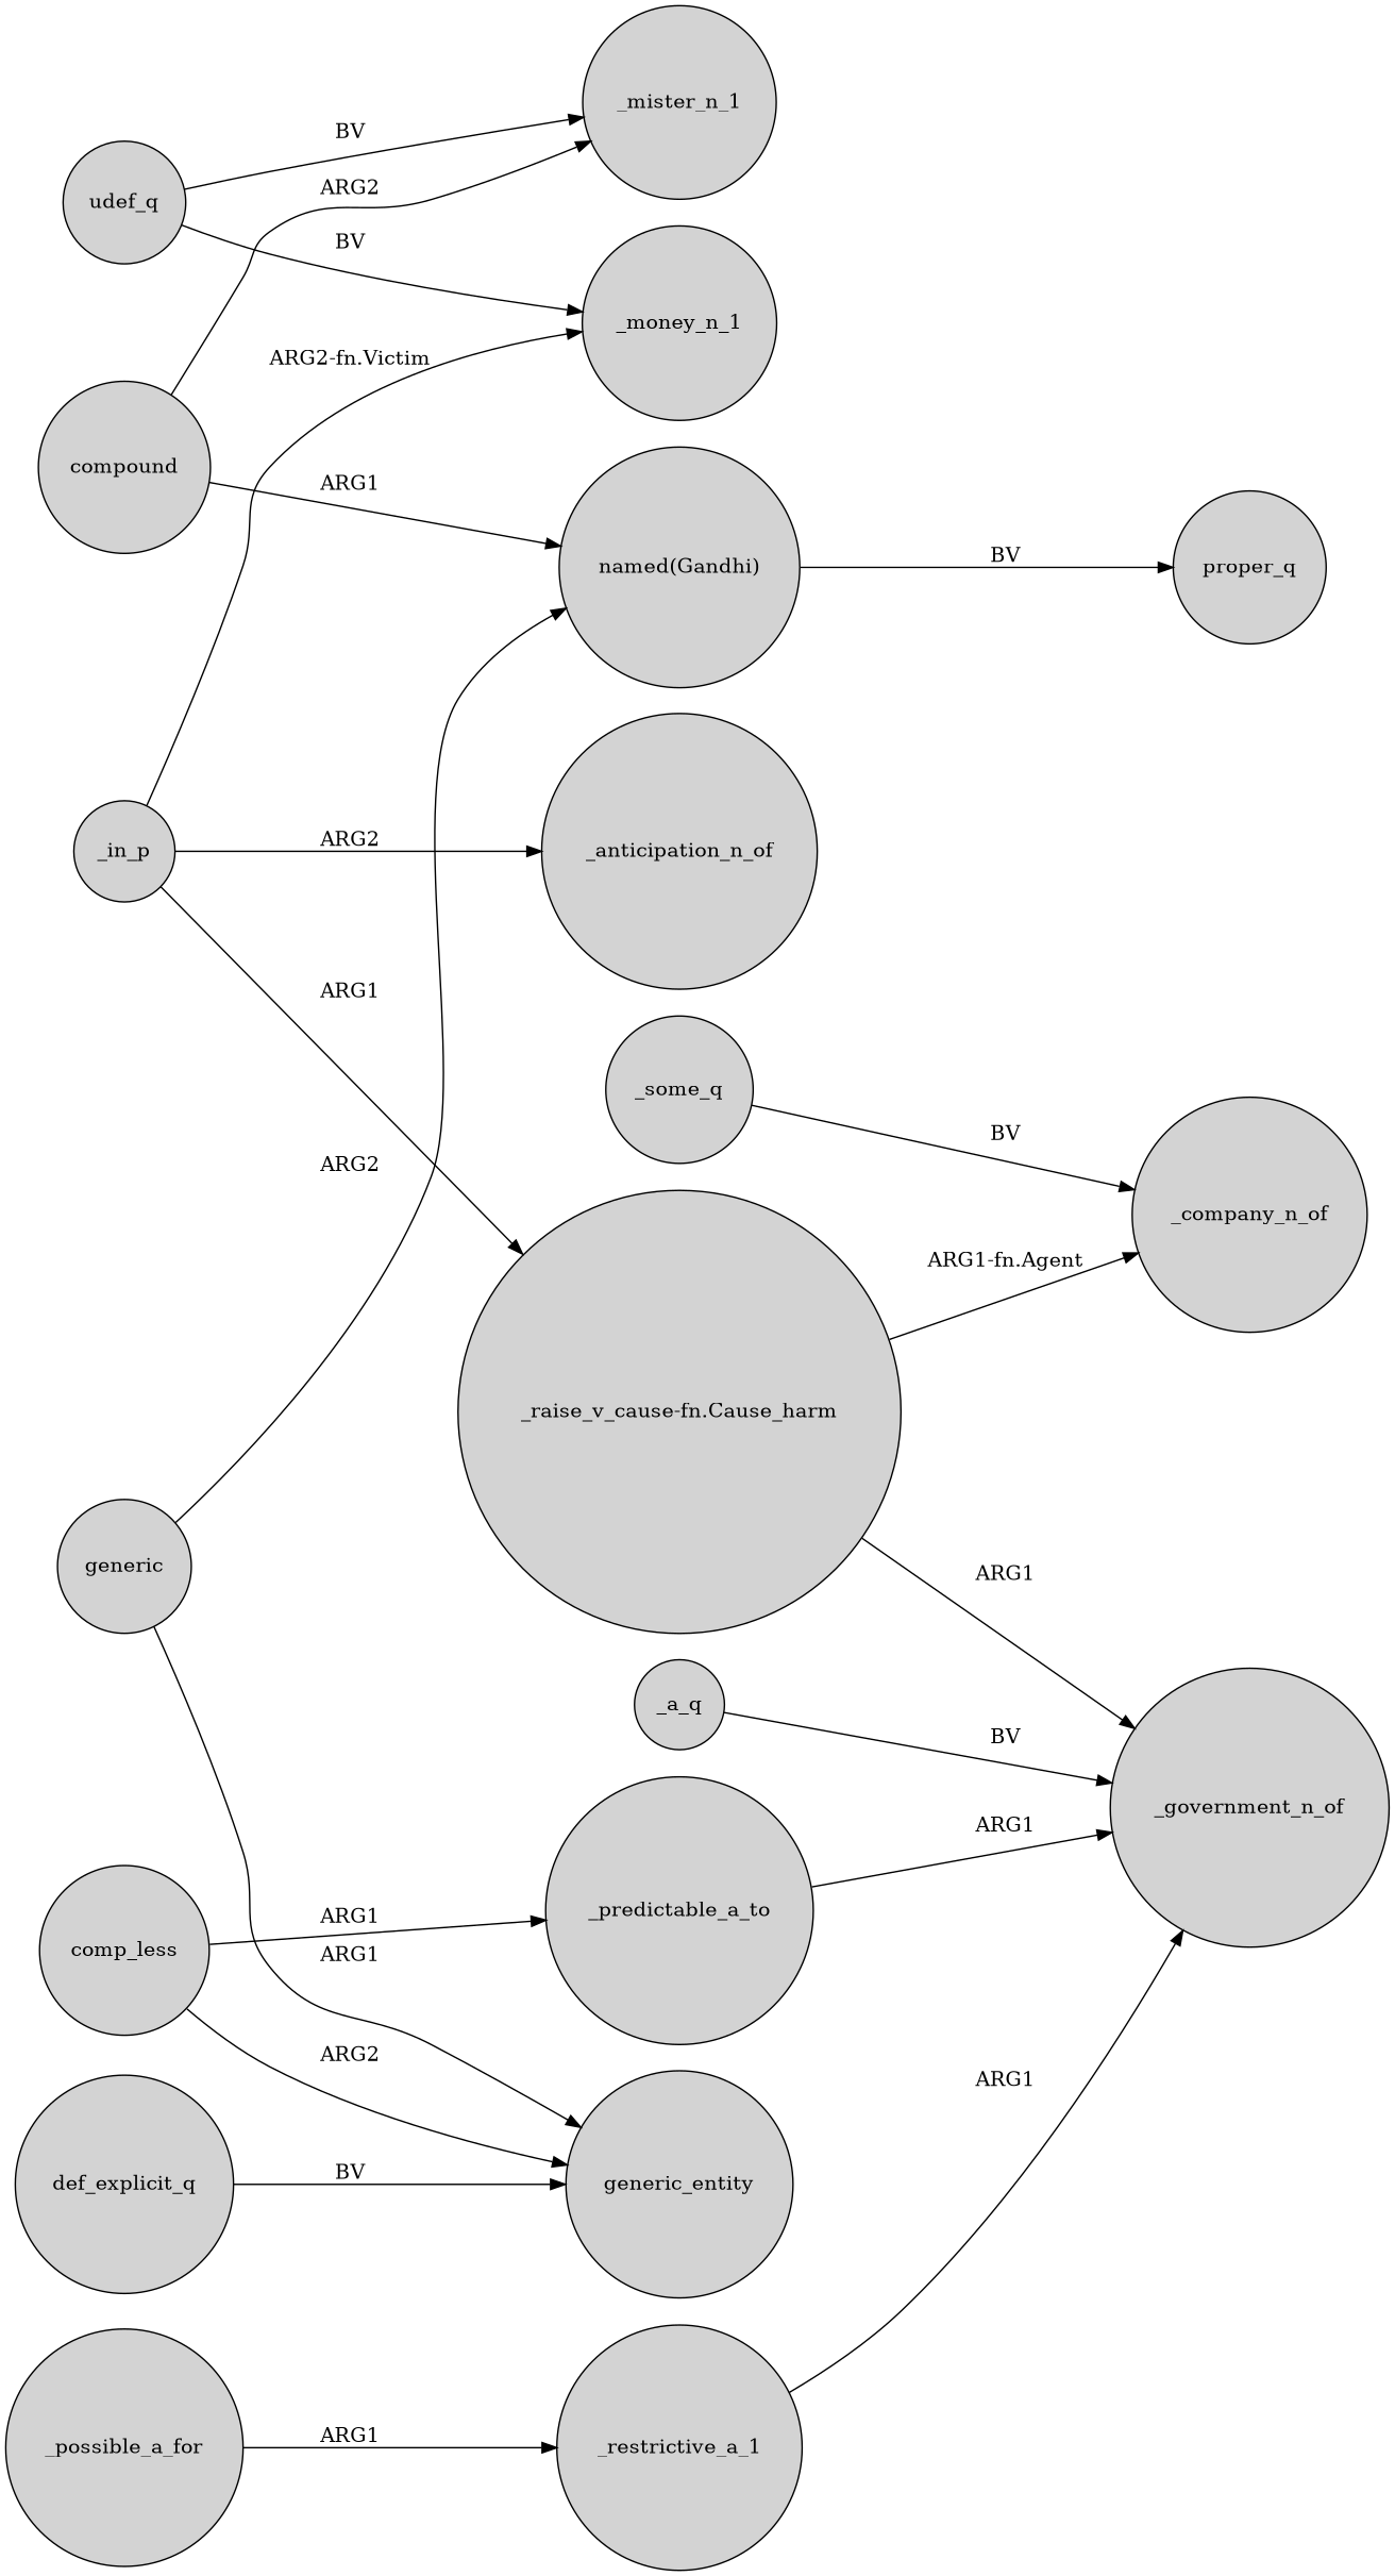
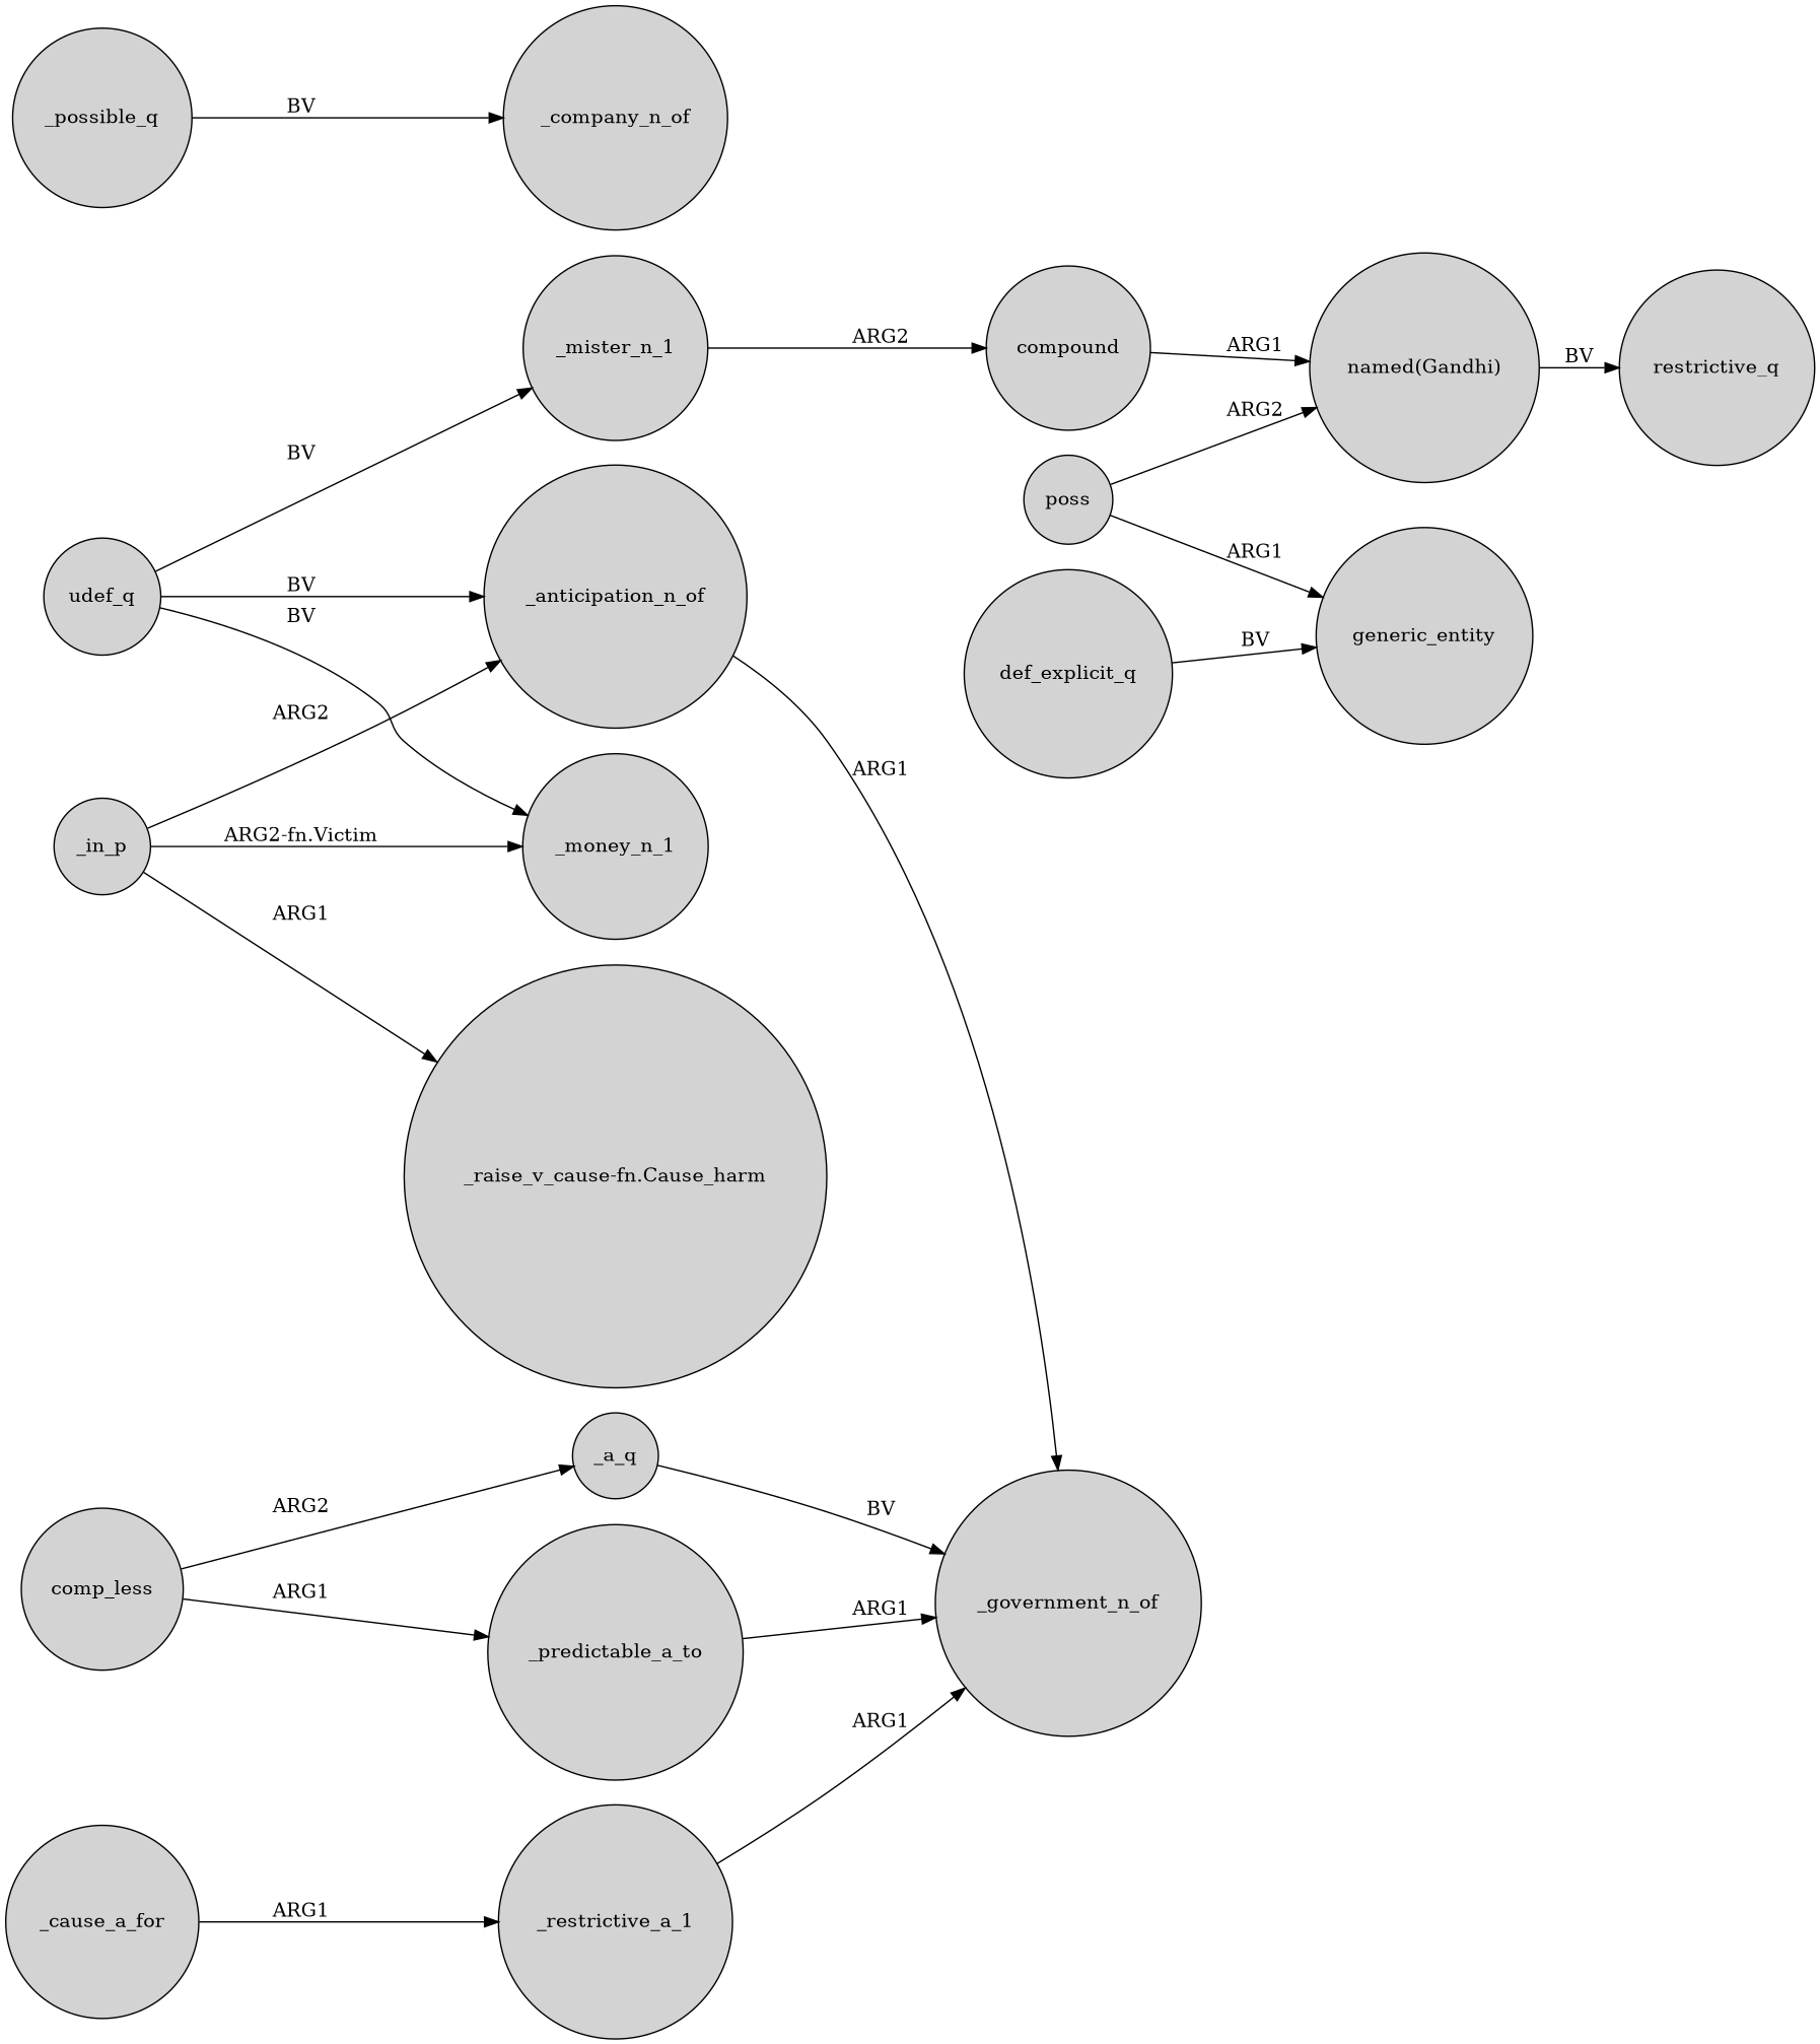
  digraph {
    rankdir=LR
    node [shape=circle style=filled]
    compound
    _mister_n_1
    "named(Gandhi)"
-   proper_q
+   proper_q [label=restrictive_q]
    "_raise_v_cause-fn.Cause_harm"
    _company_n_of
    def_explicit_q
    generic_entity
-   poss [label=generic]
+   poss
    _in_p
    _money_n_1
    _anticipation_n_of
    _government_n_of
    udef_q
    _a_q
    _predictable_a_to
    comp_less
-   _possible_a_for
+   _possible_a_for [label=_cause_a_for]
    _restrictive_a_1
-   _some_q
-   compound -> _mister_n_1 [label=ARG2]
+   _some_q [label=_possible_q]
+   _mister_n_1 -> compound [label=ARG2]
    compound -> "named(Gandhi)" [label=ARG1]
    "named(Gandhi)" -> proper_q [label=BV]
-   "_raise_v_cause-fn.Cause_harm" -> _company_n_of [label="ARG1-fn.Agent"]
    def_explicit_q -> generic_entity [label=BV]
    poss -> "named(Gandhi)" [label=ARG2]
    poss -> generic_entity [label=ARG1]
    _in_p -> "_raise_v_cause-fn.Cause_harm" [label=ARG1]
    _in_p -> _money_n_1 [label="ARG2-fn.Victim"]
    _in_p -> _anticipation_n_of [label=ARG2]
-   "_raise_v_cause-fn.Cause_harm" -> _government_n_of [label=ARG1]
+   _anticipation_n_of -> _government_n_of [label=ARG1]
    udef_q -> _mister_n_1 [label=BV]
    udef_q -> _money_n_1 [label=BV]
+   udef_q -> _anticipation_n_of [label=BV]
    _a_q -> _government_n_of [label=BV]
    _predictable_a_to -> _government_n_of [label=ARG1]
-   comp_less -> generic_entity [label=ARG2]
+   comp_less -> _a_q [label=ARG2]
    comp_less -> _predictable_a_to [label=ARG1]
    _possible_a_for -> _restrictive_a_1 [label=ARG1]
    _restrictive_a_1 -> _government_n_of [label=ARG1]
    _some_q -> _company_n_of [label=BV]
  }
